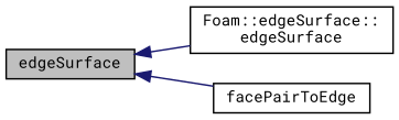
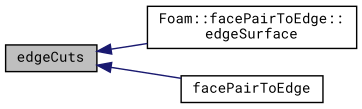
  digraph {
    fontname="Roboto Mono"
    rankdir=LR
    node [color=black fontname="Roboto Mono" fontsize=10 shape=record]
    edge [color=midnightblue dir=back fontname="Roboto Mono" fontsize=10 labelfontname=FreeSans labelfontsize=10 style=solid]
-   n1 [fillcolor=grey75 fontcolor=black height=0.2 label=edgeSurface style=filled width=0.4]
-   n2 [height=0.2 label="Foam::edgeSurface::\ledgeSurface" width=0.4]
+   n1 [fillcolor=grey75 fontcolor=black height=0.2 label=edgeCuts style=filled width=0.4]
+   n2 [height=0.2 label="Foam::facePairToEdge::\ledgeSurface" width=0.4]
    n3 [height=0.2 label=facePairToEdge width=0.4]
    n1 -> n2
    n1 -> n3
  }
